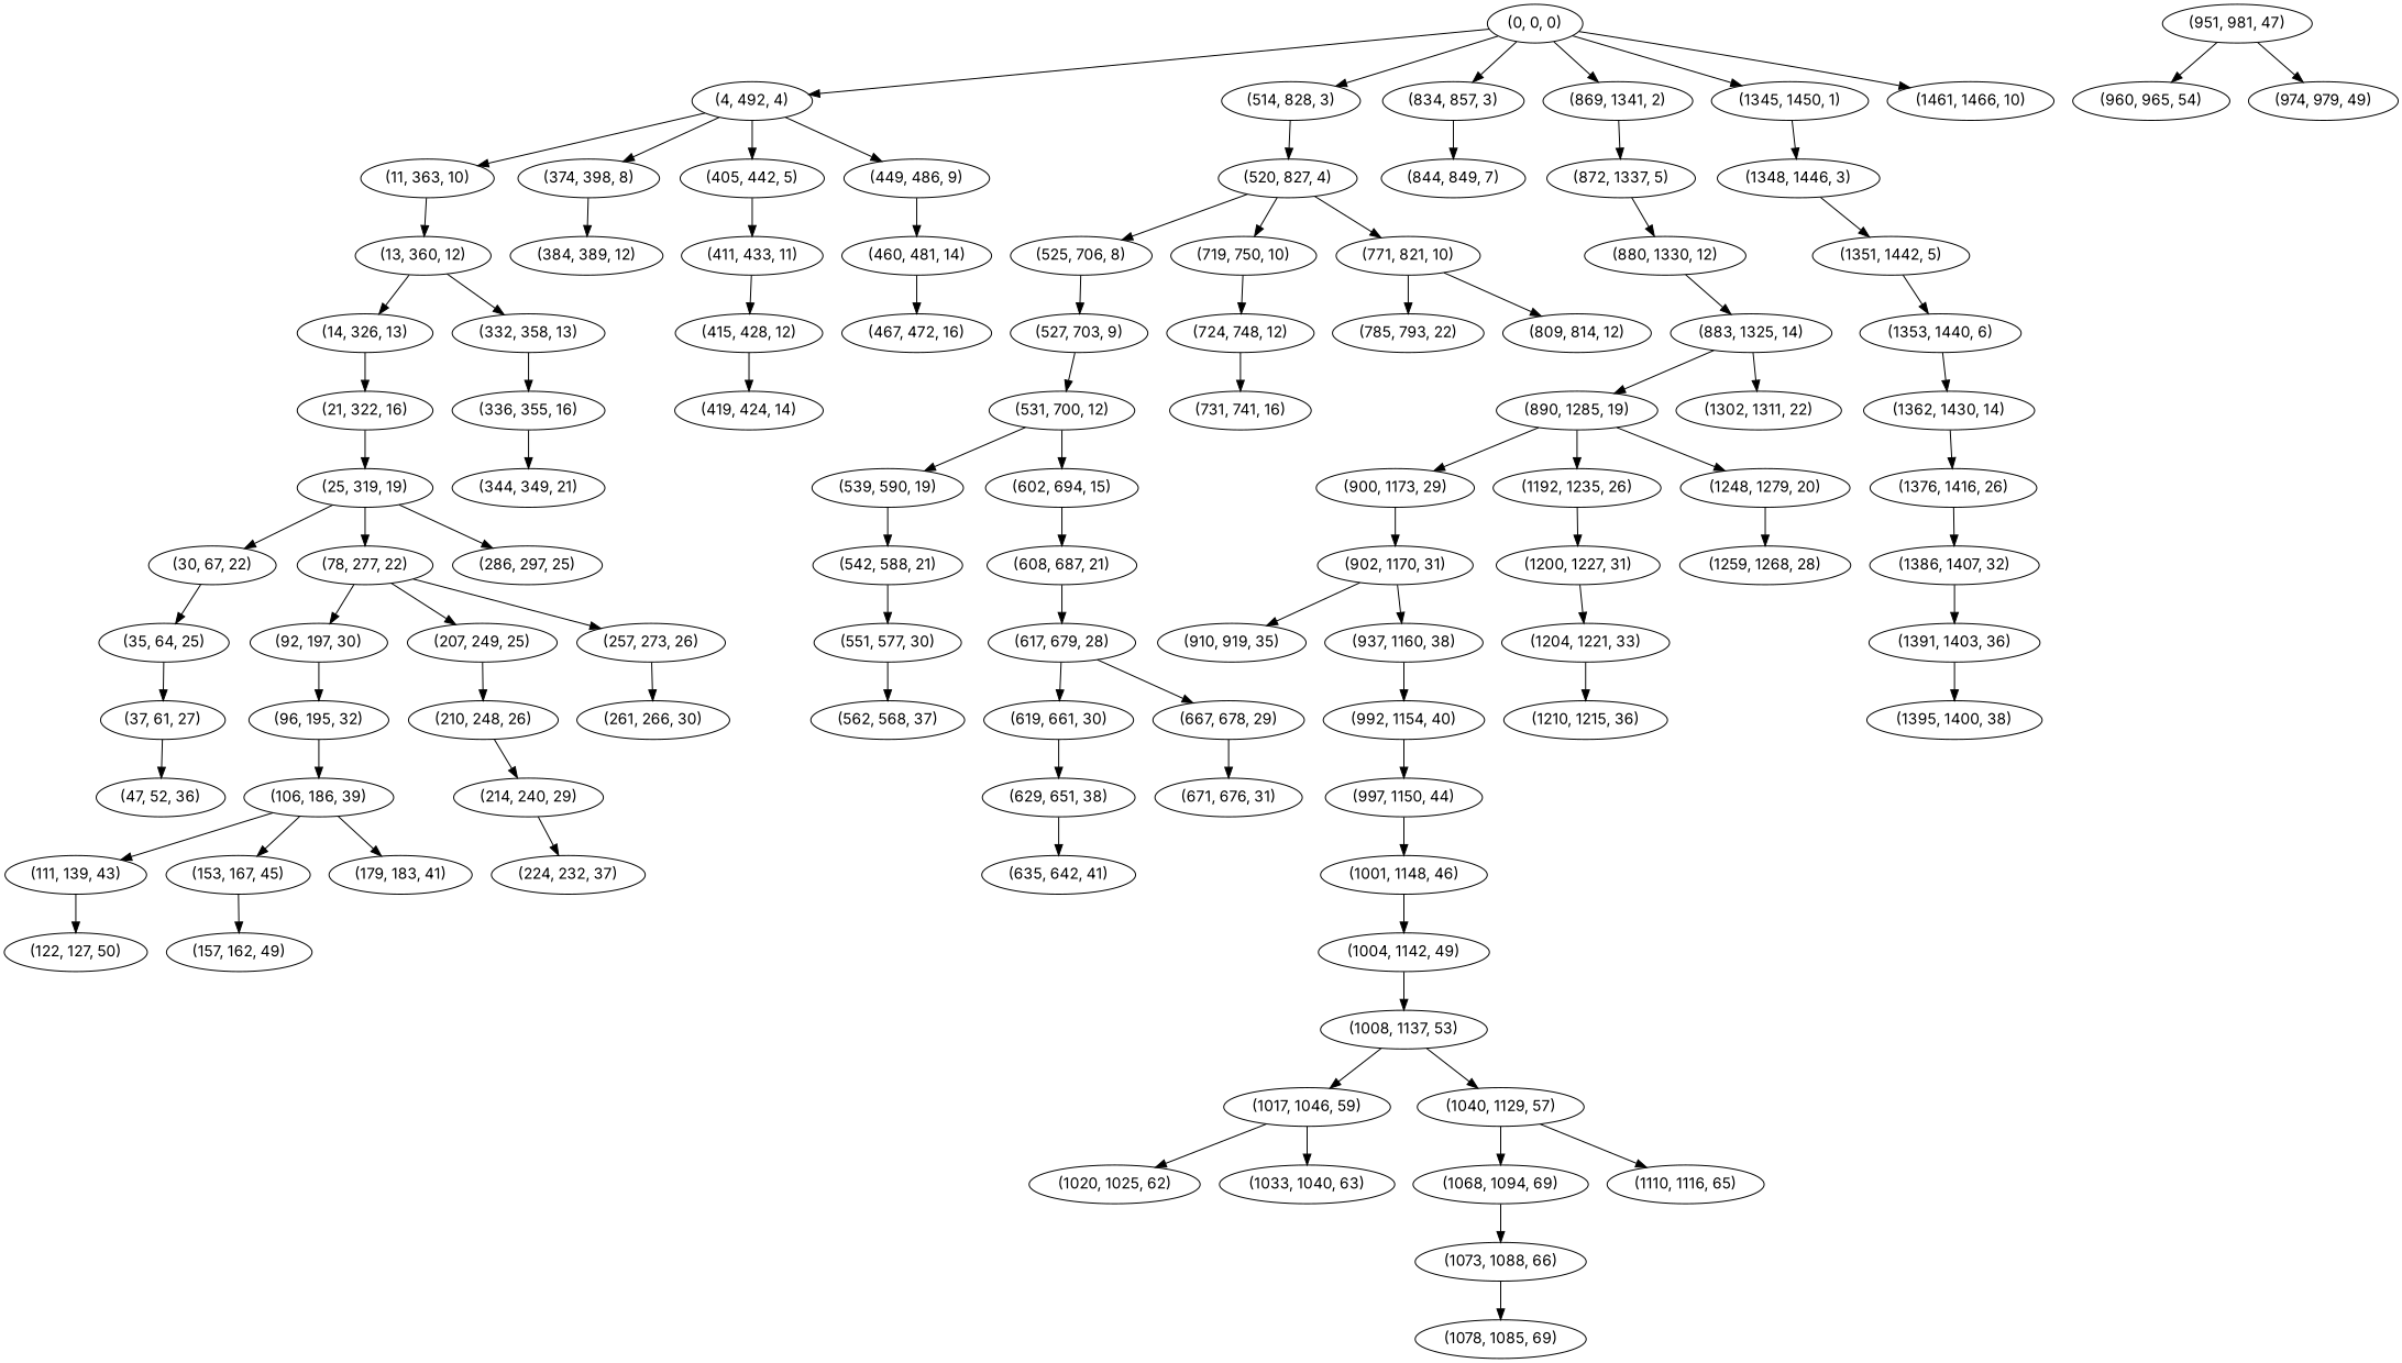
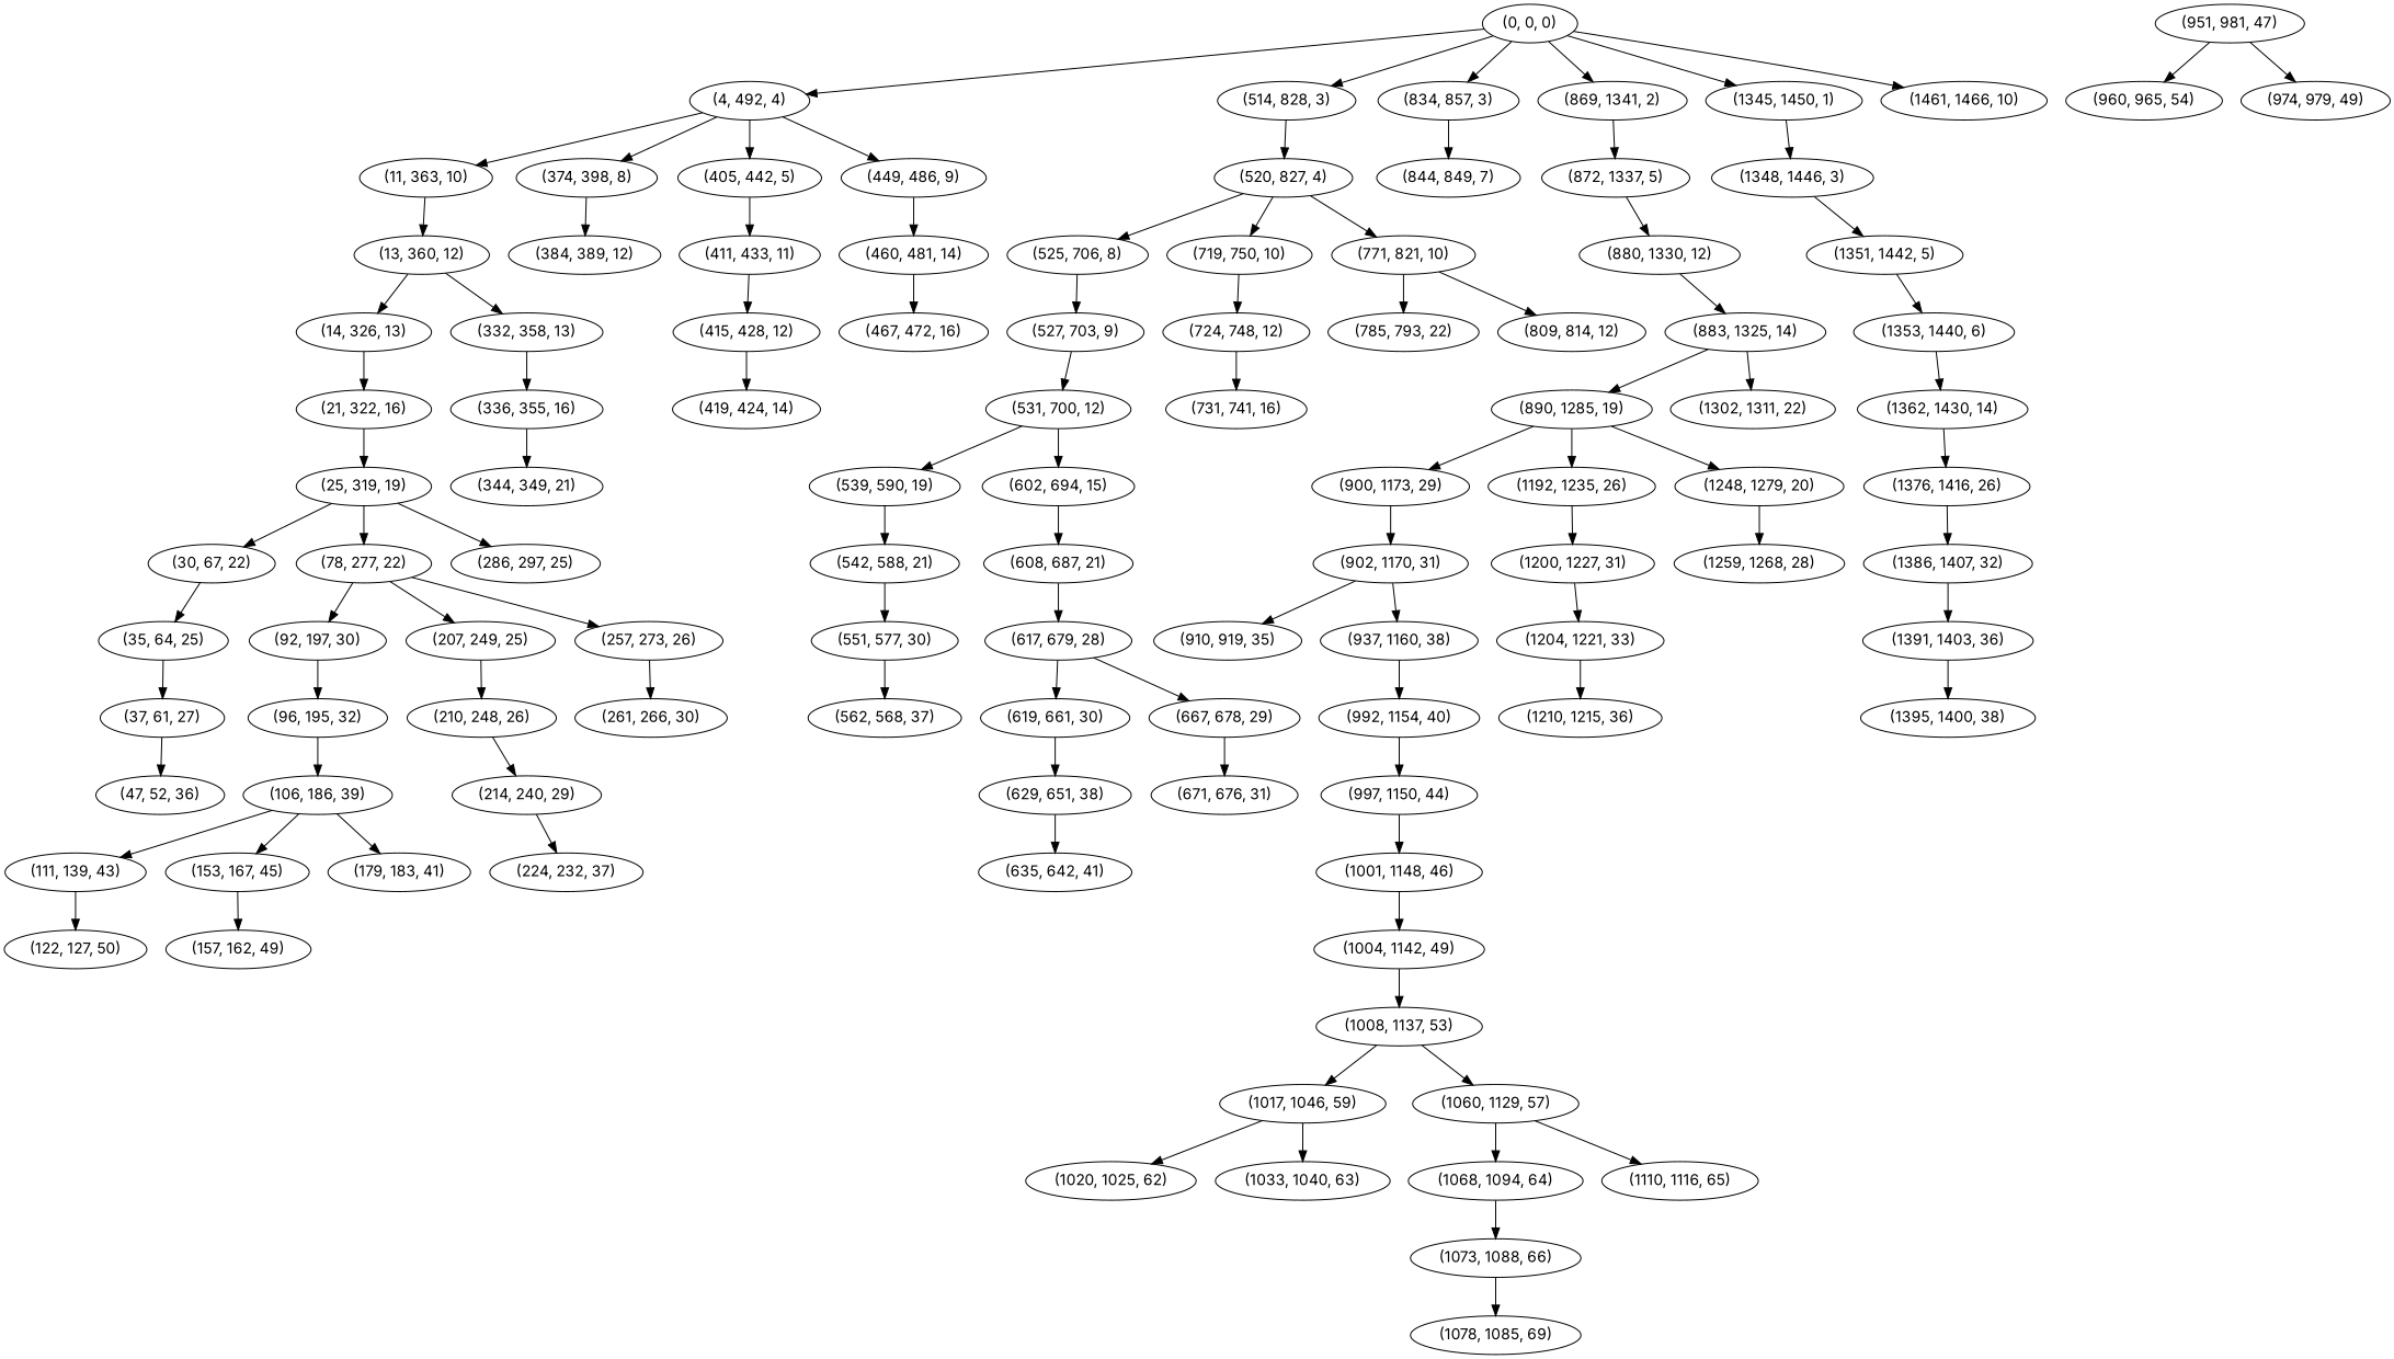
  digraph {
    fontname=Inter
    node [fontname=Inter]
    edge [fontname=Inter]
    "(0, 0, 0)"
    "(4, 492, 4)"
    "(514, 828, 3)"
    "(834, 857, 3)"
    "(869, 1341, 2)"
    "(1345, 1450, 1)"
    "(1461, 1466, 10)"
    "(11, 363, 10)"
    "(374, 398, 8)"
    "(405, 442, 5)"
    "(449, 486, 9)"
    "(520, 827, 4)"
    "(844, 849, 7)"
    "(872, 1337, 5)"
    "(1348, 1446, 3)"
    "(13, 360, 12)"
    "(384, 389, 12)"
    "(411, 433, 11)"
    "(460, 481, 14)"
    "(14, 326, 13)"
    "(332, 358, 13)"
    "(21, 322, 16)"
    "(336, 355, 16)"
    "(25, 319, 19)"
    "(30, 67, 22)"
    "(78, 277, 22)"
    "(286, 297, 25)"
    "(35, 64, 25)"
    "(92, 197, 30)"
    "(207, 249, 25)"
    "(257, 273, 26)"
    "(37, 61, 27)"
    "(47, 52, 36)"
    "(96, 195, 32)"
    "(210, 248, 26)"
    "(261, 266, 30)"
    "(106, 186, 39)"
    "(111, 139, 43)"
    "(153, 167, 45)"
    "(179, 183, 41)"
    "(122, 127, 50)"
    "(157, 162, 49)"
    "(214, 240, 29)"
    "(224, 232, 37)"
    "(344, 349, 21)"
    "(415, 428, 12)"
    "(419, 424, 14)"
    "(467, 472, 16)"
    "(525, 706, 8)"
    "(719, 750, 10)"
    "(771, 821, 10)"
    "(527, 703, 9)"
    "(724, 748, 12)"
    "(785, 793, 22)"
    "(809, 814, 12)"
    "(531, 700, 12)"
    "(539, 590, 19)"
    "(602, 694, 15)"
    "(542, 588, 21)"
    "(608, 687, 21)"
    "(551, 577, 30)"
    "(562, 568, 37)"
    "(617, 679, 28)"
    "(619, 661, 30)"
    "(667, 678, 29)"
    "(629, 651, 38)"
    "(671, 676, 31)"
    "(635, 642, 41)"
    "(731, 741, 16)"
    "(880, 1330, 12)"
    "(883, 1325, 14)"
    "(890, 1285, 19)"
    "(1302, 1311, 22)"
    "(900, 1173, 29)"
    "(1192, 1235, 26)"
    "(1248, 1279, 20)"
    "(902, 1170, 31)"
    "(1200, 1227, 31)"
    "(1259, 1268, 28)"
    "(910, 919, 35)"
    "(937, 1160, 38)"
    "(992, 1154, 40)"
    "(951, 981, 47)"
    "(960, 965, 54)"
    "(974, 979, 49)"
    "(997, 1150, 44)"
    "(1001, 1148, 46)"
    "(1004, 1142, 49)"
    "(1008, 1137, 53)"
    "(1017, 1046, 59)"
-   "(1060, 1129, 57)" [label="(1040, 1129, 57)"]
+   "(1060, 1129, 57)"
    "(1020, 1025, 62)"
    "(1033, 1040, 63)"
-   "(1068, 1094, 64)" [label="(1068, 1094, 69)"]
+   "(1068, 1094, 64)"
    "(1110, 1116, 65)"
    "(1073, 1088, 66)"
    "(1078, 1085, 69)"
    "(1204, 1221, 33)"
    "(1210, 1215, 36)"
    "(1351, 1442, 5)"
    "(1353, 1440, 6)"
    "(1362, 1430, 14)"
    "(1376, 1416, 26)"
    "(1386, 1407, 32)"
    "(1391, 1403, 36)"
    "(1395, 1400, 38)"
    "(0, 0, 0)" -> "(4, 492, 4)"
    "(0, 0, 0)" -> "(514, 828, 3)"
    "(0, 0, 0)" -> "(834, 857, 3)"
    "(0, 0, 0)" -> "(869, 1341, 2)"
    "(0, 0, 0)" -> "(1345, 1450, 1)"
    "(0, 0, 0)" -> "(1461, 1466, 10)"
    "(4, 492, 4)" -> "(11, 363, 10)"
    "(4, 492, 4)" -> "(374, 398, 8)"
    "(4, 492, 4)" -> "(405, 442, 5)"
    "(4, 492, 4)" -> "(449, 486, 9)"
    "(514, 828, 3)" -> "(520, 827, 4)"
    "(834, 857, 3)" -> "(844, 849, 7)"
    "(869, 1341, 2)" -> "(872, 1337, 5)"
    "(1345, 1450, 1)" -> "(1348, 1446, 3)"
    "(11, 363, 10)" -> "(13, 360, 12)"
    "(374, 398, 8)" -> "(384, 389, 12)"
    "(405, 442, 5)" -> "(411, 433, 11)"
    "(449, 486, 9)" -> "(460, 481, 14)"
    "(520, 827, 4)" -> "(525, 706, 8)"
    "(520, 827, 4)" -> "(719, 750, 10)"
    "(520, 827, 4)" -> "(771, 821, 10)"
    "(872, 1337, 5)" -> "(880, 1330, 12)"
    "(1348, 1446, 3)" -> "(1351, 1442, 5)"
    "(13, 360, 12)" -> "(14, 326, 13)"
    "(13, 360, 12)" -> "(332, 358, 13)"
    "(411, 433, 11)" -> "(415, 428, 12)"
    "(460, 481, 14)" -> "(467, 472, 16)"
    "(14, 326, 13)" -> "(21, 322, 16)"
    "(332, 358, 13)" -> "(336, 355, 16)"
    "(21, 322, 16)" -> "(25, 319, 19)"
    "(336, 355, 16)" -> "(344, 349, 21)"
    "(25, 319, 19)" -> "(30, 67, 22)"
    "(25, 319, 19)" -> "(78, 277, 22)"
    "(25, 319, 19)" -> "(286, 297, 25)"
    "(30, 67, 22)" -> "(35, 64, 25)"
    "(78, 277, 22)" -> "(92, 197, 30)"
    "(78, 277, 22)" -> "(207, 249, 25)"
    "(78, 277, 22)" -> "(257, 273, 26)"
    "(35, 64, 25)" -> "(37, 61, 27)"
    "(92, 197, 30)" -> "(96, 195, 32)"
    "(207, 249, 25)" -> "(210, 248, 26)"
    "(257, 273, 26)" -> "(261, 266, 30)"
    "(37, 61, 27)" -> "(47, 52, 36)"
    "(96, 195, 32)" -> "(106, 186, 39)"
    "(210, 248, 26)" -> "(214, 240, 29)"
    "(106, 186, 39)" -> "(111, 139, 43)"
    "(106, 186, 39)" -> "(153, 167, 45)"
    "(106, 186, 39)" -> "(179, 183, 41)"
    "(111, 139, 43)" -> "(122, 127, 50)"
    "(153, 167, 45)" -> "(157, 162, 49)"
    "(214, 240, 29)" -> "(224, 232, 37)"
    "(415, 428, 12)" -> "(419, 424, 14)"
    "(525, 706, 8)" -> "(527, 703, 9)"
    "(719, 750, 10)" -> "(724, 748, 12)"
    "(771, 821, 10)" -> "(785, 793, 22)"
    "(771, 821, 10)" -> "(809, 814, 12)"
    "(527, 703, 9)" -> "(531, 700, 12)"
    "(724, 748, 12)" -> "(731, 741, 16)"
    "(531, 700, 12)" -> "(539, 590, 19)"
    "(531, 700, 12)" -> "(602, 694, 15)"
    "(539, 590, 19)" -> "(542, 588, 21)"
    "(602, 694, 15)" -> "(608, 687, 21)"
    "(542, 588, 21)" -> "(551, 577, 30)"
    "(608, 687, 21)" -> "(617, 679, 28)"
    "(551, 577, 30)" -> "(562, 568, 37)"
    "(617, 679, 28)" -> "(619, 661, 30)"
    "(617, 679, 28)" -> "(667, 678, 29)"
    "(619, 661, 30)" -> "(629, 651, 38)"
    "(667, 678, 29)" -> "(671, 676, 31)"
    "(629, 651, 38)" -> "(635, 642, 41)"
    "(880, 1330, 12)" -> "(883, 1325, 14)"
    "(883, 1325, 14)" -> "(890, 1285, 19)"
    "(883, 1325, 14)" -> "(1302, 1311, 22)"
    "(890, 1285, 19)" -> "(900, 1173, 29)"
    "(890, 1285, 19)" -> "(1192, 1235, 26)"
    "(890, 1285, 19)" -> "(1248, 1279, 20)"
    "(900, 1173, 29)" -> "(902, 1170, 31)"
    "(1192, 1235, 26)" -> "(1200, 1227, 31)"
    "(1248, 1279, 20)" -> "(1259, 1268, 28)"
    "(902, 1170, 31)" -> "(910, 919, 35)"
    "(902, 1170, 31)" -> "(937, 1160, 38)"
    "(1200, 1227, 31)" -> "(1204, 1221, 33)"
    "(937, 1160, 38)" -> "(992, 1154, 40)"
    "(992, 1154, 40)" -> "(997, 1150, 44)"
    "(951, 981, 47)" -> "(960, 965, 54)"
    "(951, 981, 47)" -> "(974, 979, 49)"
    "(997, 1150, 44)" -> "(1001, 1148, 46)"
    "(1001, 1148, 46)" -> "(1004, 1142, 49)"
    "(1004, 1142, 49)" -> "(1008, 1137, 53)"
    "(1008, 1137, 53)" -> "(1017, 1046, 59)"
    "(1008, 1137, 53)" -> "(1060, 1129, 57)"
    "(1017, 1046, 59)" -> "(1020, 1025, 62)"
    "(1017, 1046, 59)" -> "(1033, 1040, 63)"
    "(1060, 1129, 57)" -> "(1068, 1094, 64)"
    "(1060, 1129, 57)" -> "(1110, 1116, 65)"
    "(1068, 1094, 64)" -> "(1073, 1088, 66)"
    "(1073, 1088, 66)" -> "(1078, 1085, 69)"
    "(1204, 1221, 33)" -> "(1210, 1215, 36)"
    "(1351, 1442, 5)" -> "(1353, 1440, 6)"
    "(1353, 1440, 6)" -> "(1362, 1430, 14)"
    "(1362, 1430, 14)" -> "(1376, 1416, 26)"
    "(1376, 1416, 26)" -> "(1386, 1407, 32)"
    "(1386, 1407, 32)" -> "(1391, 1403, 36)"
    "(1391, 1403, 36)" -> "(1395, 1400, 38)"
  }
